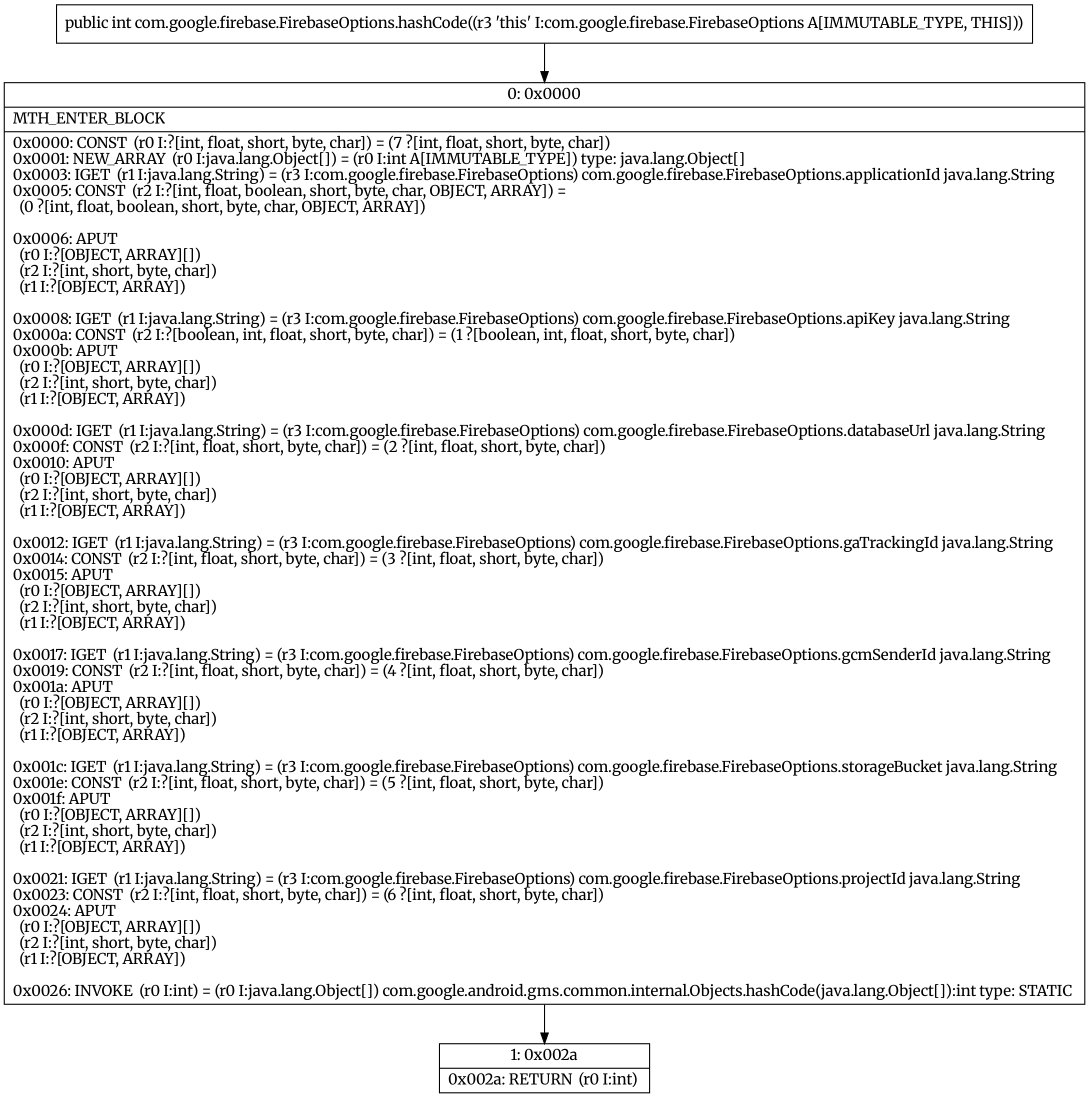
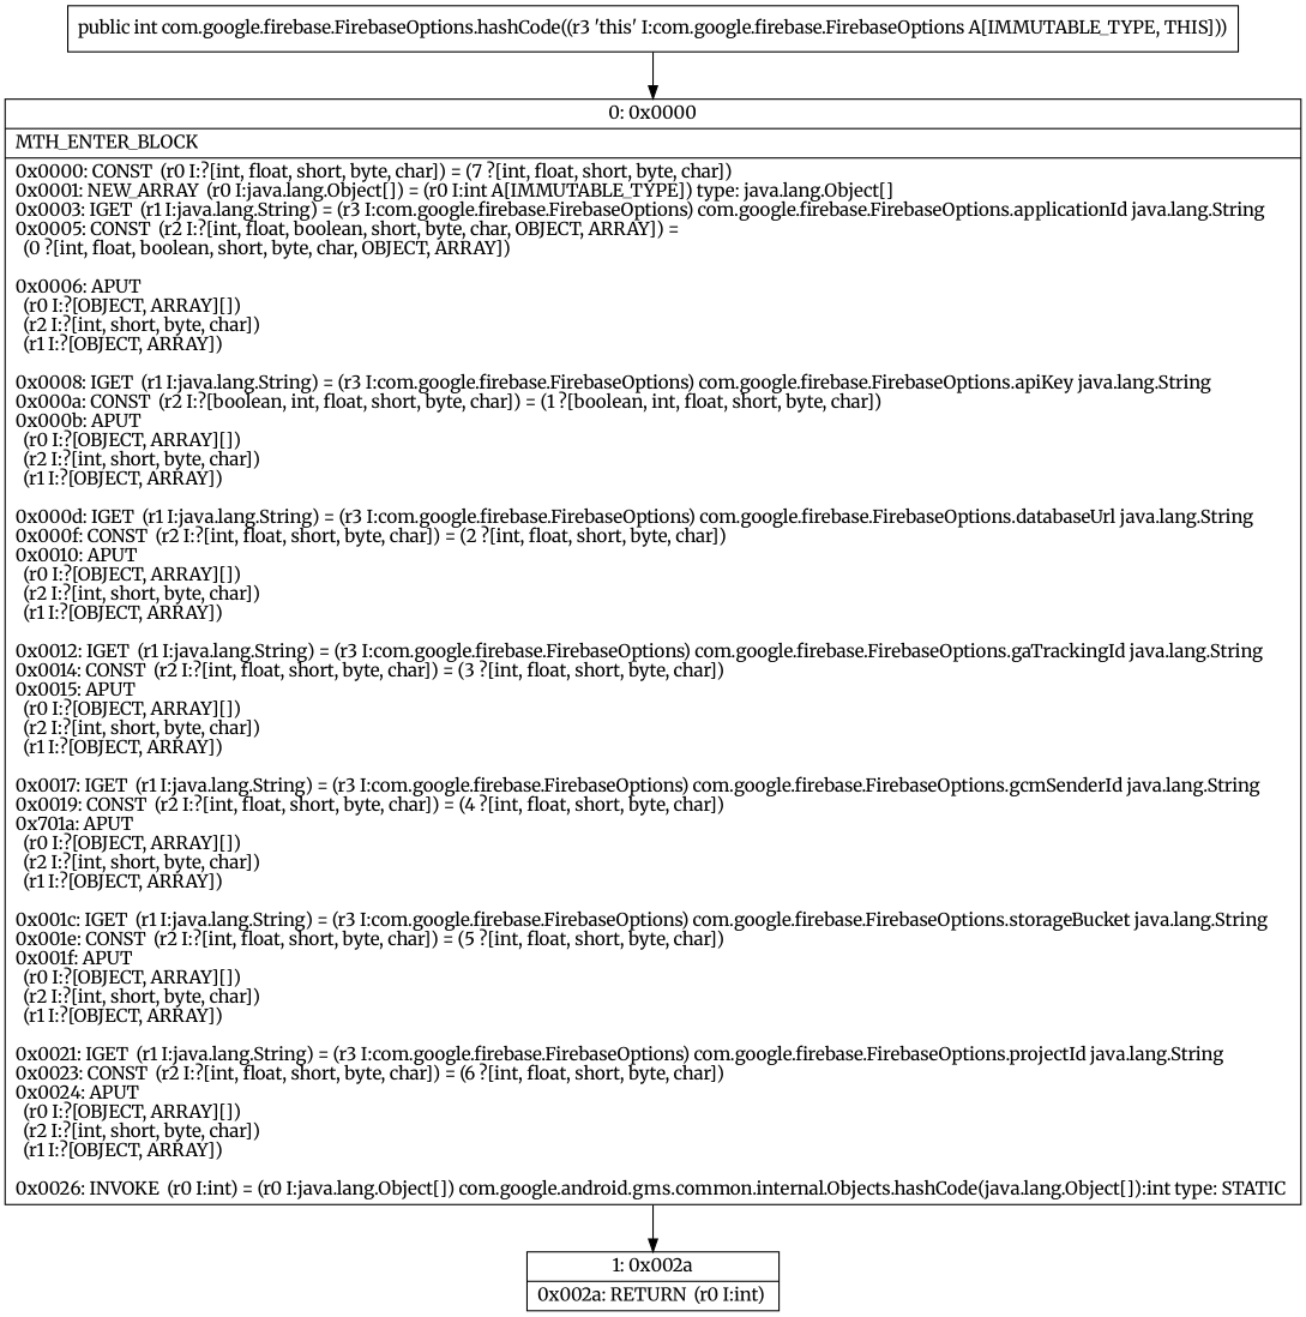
  digraph {
    fontname=Merriweather
    node [shape=record fontname=Merriweather]
    edge [fontname=Merriweather]
-   n1 [label="{0\:\ 0x0000|MTH_ENTER_BLOCK\l|0x0000: CONST  (r0 I:?[int, float, short, byte, char]) = (7 ?[int, float, short, byte, char]) \l0x0001: NEW_ARRAY  (r0 I:java.lang.Object[]) = (r0 I:int A[IMMUTABLE_TYPE]) type: java.lang.Object[] \l0x0003: IGET  (r1 I:java.lang.String) = (r3 I:com.google.firebase.FirebaseOptions) com.google.firebase.FirebaseOptions.applicationId java.lang.String \l0x0005: CONST  (r2 I:?[int, float, boolean, short, byte, char, OBJECT, ARRAY]) = \l  (0 ?[int, float, boolean, short, byte, char, OBJECT, ARRAY])\l \l0x0006: APUT  \l  (r0 I:?[OBJECT, ARRAY][])\l  (r2 I:?[int, short, byte, char])\l  (r1 I:?[OBJECT, ARRAY])\l \l0x0008: IGET  (r1 I:java.lang.String) = (r3 I:com.google.firebase.FirebaseOptions) com.google.firebase.FirebaseOptions.apiKey java.lang.String \l0x000a: CONST  (r2 I:?[boolean, int, float, short, byte, char]) = (1 ?[boolean, int, float, short, byte, char]) \l0x000b: APUT  \l  (r0 I:?[OBJECT, ARRAY][])\l  (r2 I:?[int, short, byte, char])\l  (r1 I:?[OBJECT, ARRAY])\l \l0x000d: IGET  (r1 I:java.lang.String) = (r3 I:com.google.firebase.FirebaseOptions) com.google.firebase.FirebaseOptions.databaseUrl java.lang.String \l0x000f: CONST  (r2 I:?[int, float, short, byte, char]) = (2 ?[int, float, short, byte, char]) \l0x0010: APUT  \l  (r0 I:?[OBJECT, ARRAY][])\l  (r2 I:?[int, short, byte, char])\l  (r1 I:?[OBJECT, ARRAY])\l \l0x0012: IGET  (r1 I:java.lang.String) = (r3 I:com.google.firebase.FirebaseOptions) com.google.firebase.FirebaseOptions.gaTrackingId java.lang.String \l0x0014: CONST  (r2 I:?[int, float, short, byte, char]) = (3 ?[int, float, short, byte, char]) \l0x0015: APUT  \l  (r0 I:?[OBJECT, ARRAY][])\l  (r2 I:?[int, short, byte, char])\l  (r1 I:?[OBJECT, ARRAY])\l \l0x0017: IGET  (r1 I:java.lang.String) = (r3 I:com.google.firebase.FirebaseOptions) com.google.firebase.FirebaseOptions.gcmSenderId java.lang.String \l0x0019: CONST  (r2 I:?[int, float, short, byte, char]) = (4 ?[int, float, short, byte, char]) \l0x001a: APUT  \l  (r0 I:?[OBJECT, ARRAY][])\l  (r2 I:?[int, short, byte, char])\l  (r1 I:?[OBJECT, ARRAY])\l \l0x001c: IGET  (r1 I:java.lang.String) = (r3 I:com.google.firebase.FirebaseOptions) com.google.firebase.FirebaseOptions.storageBucket java.lang.String \l0x001e: CONST  (r2 I:?[int, float, short, byte, char]) = (5 ?[int, float, short, byte, char]) \l0x001f: APUT  \l  (r0 I:?[OBJECT, ARRAY][])\l  (r2 I:?[int, short, byte, char])\l  (r1 I:?[OBJECT, ARRAY])\l \l0x0021: IGET  (r1 I:java.lang.String) = (r3 I:com.google.firebase.FirebaseOptions) com.google.firebase.FirebaseOptions.projectId java.lang.String \l0x0023: CONST  (r2 I:?[int, float, short, byte, char]) = (6 ?[int, float, short, byte, char]) \l0x0024: APUT  \l  (r0 I:?[OBJECT, ARRAY][])\l  (r2 I:?[int, short, byte, char])\l  (r1 I:?[OBJECT, ARRAY])\l \l0x0026: INVOKE  (r0 I:int) = (r0 I:java.lang.Object[]) com.google.android.gms.common.internal.Objects.hashCode(java.lang.Object[]):int type: STATIC \l}"]
+   n1 [label="{0\:\ 0x0000|MTH_ENTER_BLOCK\l|0x0000: CONST  (r0 I:?[int, float, short, byte, char]) = (7 ?[int, float, short, byte, char]) \l0x0001: NEW_ARRAY  (r0 I:java.lang.Object[]) = (r0 I:int A[IMMUTABLE_TYPE]) type: java.lang.Object[] \l0x0003: IGET  (r1 I:java.lang.String) = (r3 I:com.google.firebase.FirebaseOptions) com.google.firebase.FirebaseOptions.applicationId java.lang.String \l0x0005: CONST  (r2 I:?[int, float, boolean, short, byte, char, OBJECT, ARRAY]) = \l  (0 ?[int, float, boolean, short, byte, char, OBJECT, ARRAY])\l \l0x0006: APUT  \l  (r0 I:?[OBJECT, ARRAY][])\l  (r2 I:?[int, short, byte, char])\l  (r1 I:?[OBJECT, ARRAY])\l \l0x0008: IGET  (r1 I:java.lang.String) = (r3 I:com.google.firebase.FirebaseOptions) com.google.firebase.FirebaseOptions.apiKey java.lang.String \l0x000a: CONST  (r2 I:?[boolean, int, float, short, byte, char]) = (1 ?[boolean, int, float, short, byte, char]) \l0x000b: APUT  \l  (r0 I:?[OBJECT, ARRAY][])\l  (r2 I:?[int, short, byte, char])\l  (r1 I:?[OBJECT, ARRAY])\l \l0x000d: IGET  (r1 I:java.lang.String) = (r3 I:com.google.firebase.FirebaseOptions) com.google.firebase.FirebaseOptions.databaseUrl java.lang.String \l0x000f: CONST  (r2 I:?[int, float, short, byte, char]) = (2 ?[int, float, short, byte, char]) \l0x0010: APUT  \l  (r0 I:?[OBJECT, ARRAY][])\l  (r2 I:?[int, short, byte, char])\l  (r1 I:?[OBJECT, ARRAY])\l \l0x0012: IGET  (r1 I:java.lang.String) = (r3 I:com.google.firebase.FirebaseOptions) com.google.firebase.FirebaseOptions.gaTrackingId java.lang.String \l0x0014: CONST  (r2 I:?[int, float, short, byte, char]) = (3 ?[int, float, short, byte, char]) \l0x0015: APUT  \l  (r0 I:?[OBJECT, ARRAY][])\l  (r2 I:?[int, short, byte, char])\l  (r1 I:?[OBJECT, ARRAY])\l \l0x0017: IGET  (r1 I:java.lang.String) = (r3 I:com.google.firebase.FirebaseOptions) com.google.firebase.FirebaseOptions.gcmSenderId java.lang.String \l0x0019: CONST  (r2 I:?[int, float, short, byte, char]) = (4 ?[int, float, short, byte, char]) \l0x701a: APUT  \l  (r0 I:?[OBJECT, ARRAY][])\l  (r2 I:?[int, short, byte, char])\l  (r1 I:?[OBJECT, ARRAY])\l \l0x001c: IGET  (r1 I:java.lang.String) = (r3 I:com.google.firebase.FirebaseOptions) com.google.firebase.FirebaseOptions.storageBucket java.lang.String \l0x001e: CONST  (r2 I:?[int, float, short, byte, char]) = (5 ?[int, float, short, byte, char]) \l0x001f: APUT  \l  (r0 I:?[OBJECT, ARRAY][])\l  (r2 I:?[int, short, byte, char])\l  (r1 I:?[OBJECT, ARRAY])\l \l0x0021: IGET  (r1 I:java.lang.String) = (r3 I:com.google.firebase.FirebaseOptions) com.google.firebase.FirebaseOptions.projectId java.lang.String \l0x0023: CONST  (r2 I:?[int, float, short, byte, char]) = (6 ?[int, float, short, byte, char]) \l0x0024: APUT  \l  (r0 I:?[OBJECT, ARRAY][])\l  (r2 I:?[int, short, byte, char])\l  (r1 I:?[OBJECT, ARRAY])\l \l0x0026: INVOKE  (r0 I:int) = (r0 I:java.lang.Object[]) com.google.android.gms.common.internal.Objects.hashCode(java.lang.Object[]):int type: STATIC \l}"]
    n2 [label="{1\:\ 0x002a|0x002a: RETURN  (r0 I:int) \l}"]
    n3 [label="{public int com.google.firebase.FirebaseOptions.hashCode((r3 'this' I:com.google.firebase.FirebaseOptions A[IMMUTABLE_TYPE, THIS])) }"]
    n1 -> n2
    n3 -> n1
  }
